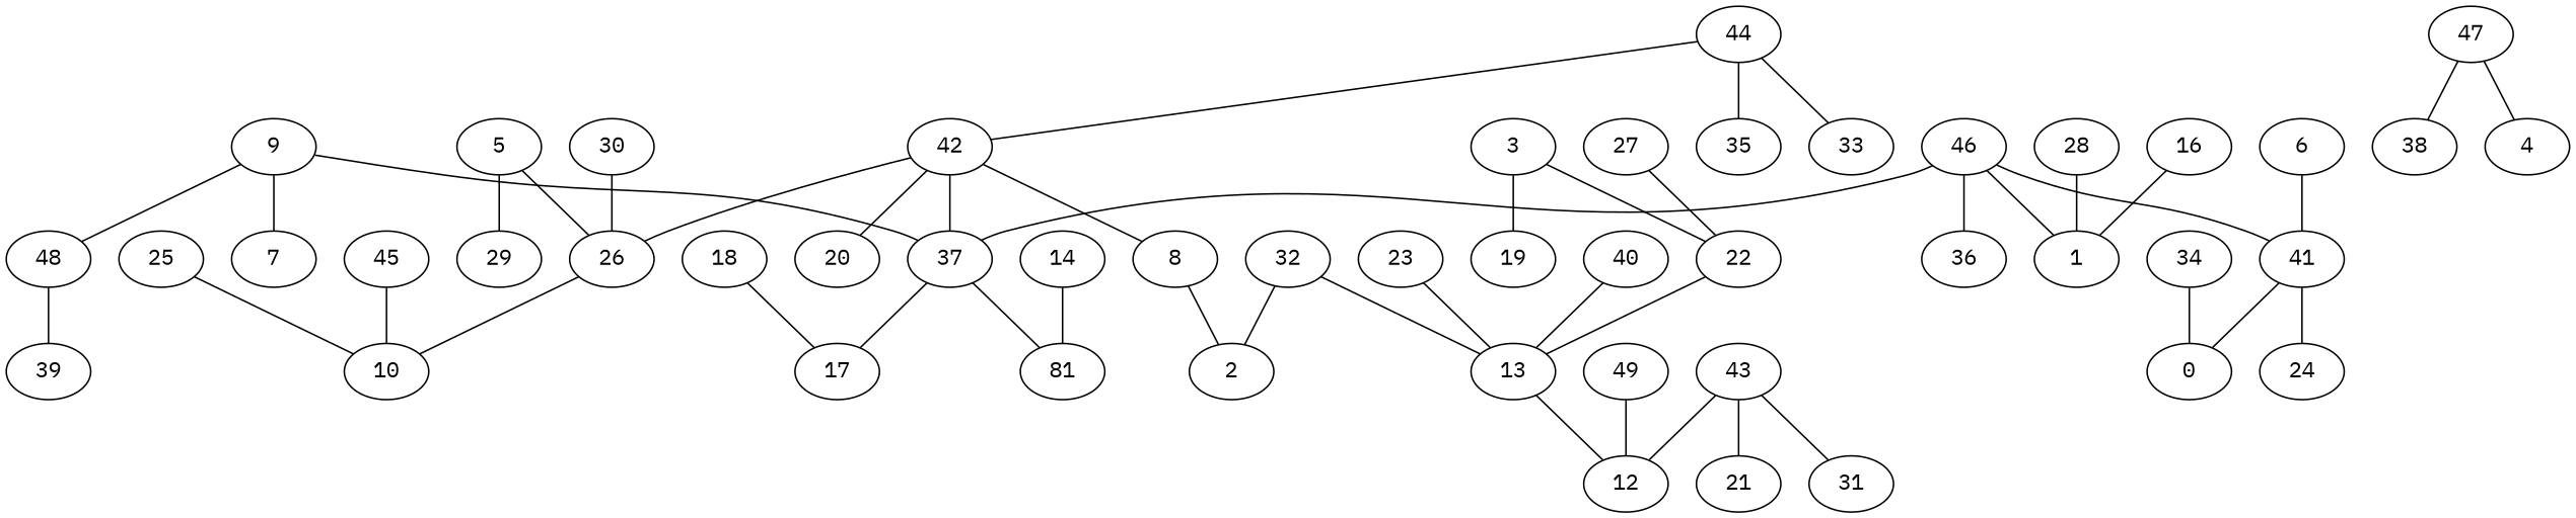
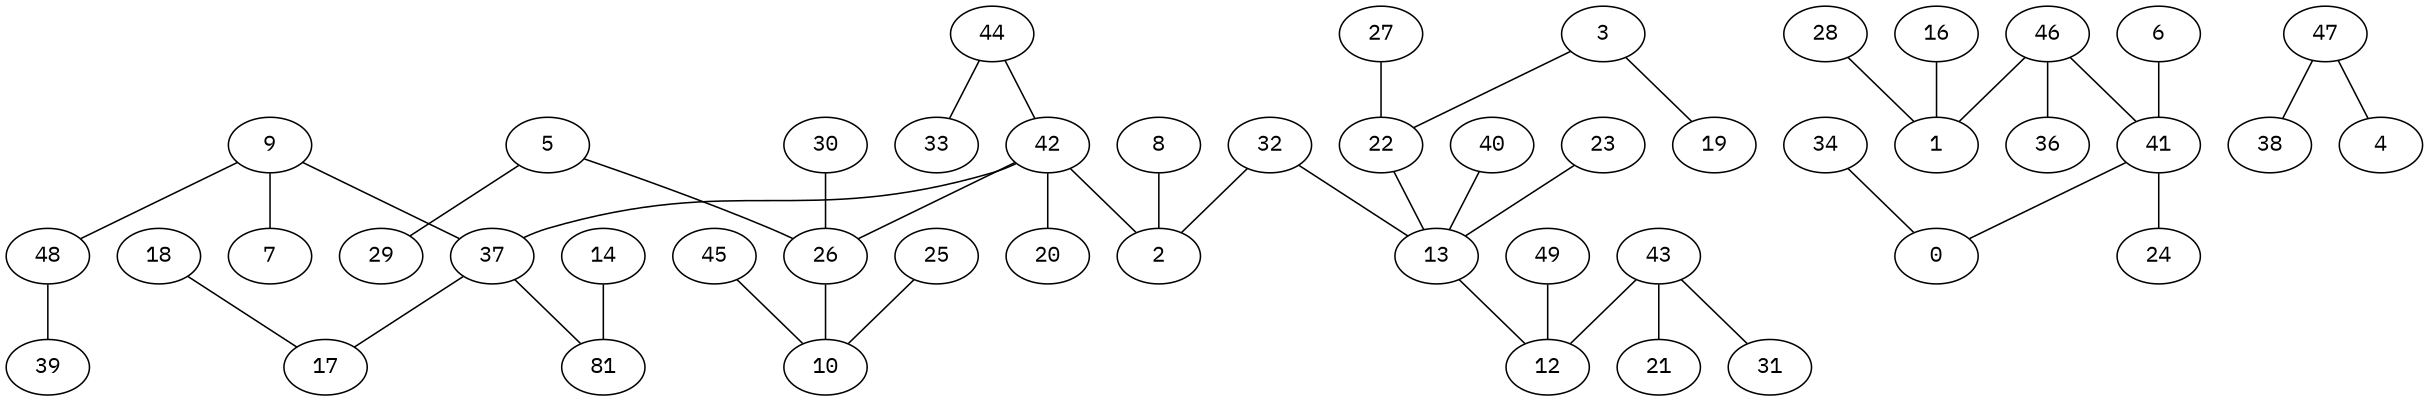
  digraph {
    fontname="IBM Plex Mono"
    node [fontname="IBM Plex Mono"]
    edge [color=black dir=none fontname="IBM Plex Mono"]
    18
    17
    27
    22
    13
    5
    29
    26
    10
    14
    n11 [label=81]
    34
    0
    12
    9
    7
    48
    37
    49
    42
    20
    2
    40
    39
    38
    32
    25
    46
    36
    1
    41
    24
    28
    8
    23
    44
-   35
    33
    45
    30
    6
    3
    19
    16
    47
    4
    43
    21
    31
    subgraph sub_1 {
      18
      17
      27
      22
      13
      5
      29
      26
      10
      14
      n11
      34
      0
      12
      9
      7
      48
      37
      49
      42
      20
      2
      40
      39
      38
      32
      25
      46
      36
      1
      41
      24
      28
      8
      23
      44
-     35
      33
      45
      30
      6
      3
      19
      16
      47
      4
      43
      21
      31
    }
    18 -> 17
    27 -> 22
    22 -> 13
    13 -> 12
    5 -> 29
    5 -> 26
    26 -> 10
    14 -> n11
    34 -> 0
    9 -> 7
    9 -> 48
    9 -> 37
    48 -> 39
    37 -> 17
    37 -> n11
    49 -> 12
    42 -> 26
    42 -> 37
    42 -> 20
-   42 -> 8
+   42 -> 2
    40 -> 13
    32 -> 13
    32 -> 2
    25 -> 10
-   46 -> 37
    46 -> 36
    46 -> 1
    46 -> 41
    41 -> 0
    41 -> 24
    28 -> 1
    8 -> 2
    23 -> 13
    44 -> 42
-   44 -> 35
    44 -> 33
    45 -> 10
    30 -> 26
    6 -> 41
    3 -> 22
    3 -> 19
    16 -> 1
    47 -> 38
    47 -> 4
    43 -> 12
    43 -> 21
    43 -> 31
  }
